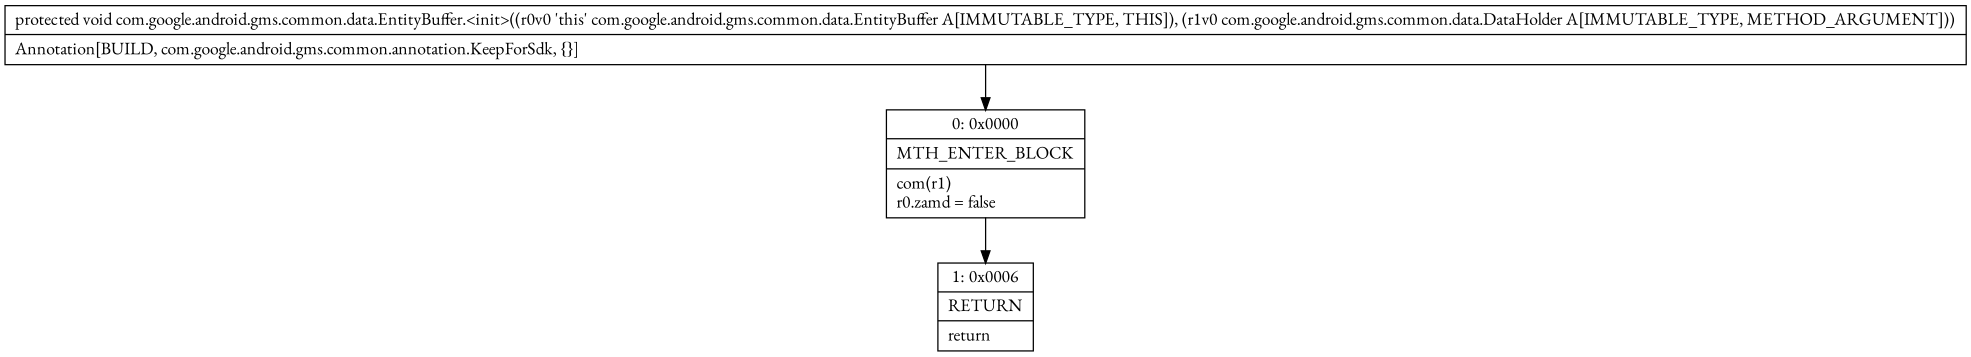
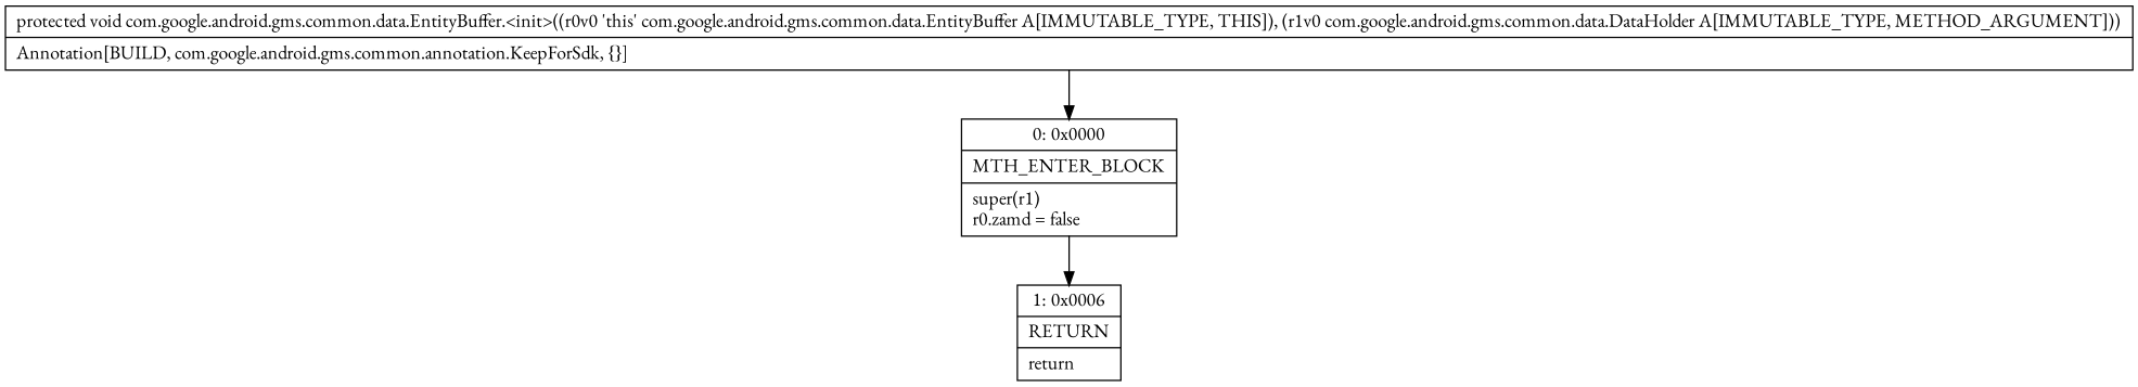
  digraph {
    fontname="EB Garamond"
    node [shape=record fontname="EB Garamond"]
    edge [fontname="EB Garamond"]
-   n1 [label="{0\:\ 0x0000|MTH_ENTER_BLOCK\l|com(r1)\lr0.zamd = false\l}"]
+   n1 [label="{0\:\ 0x0000|MTH_ENTER_BLOCK\l|super(r1)\lr0.zamd = false\l}"]
    n2 [label="{1\:\ 0x0006|RETURN\l|return\l}"]
    n3 [label="{protected void com.google.android.gms.common.data.EntityBuffer.\<init\>((r0v0 'this' com.google.android.gms.common.data.EntityBuffer A[IMMUTABLE_TYPE, THIS]), (r1v0 com.google.android.gms.common.data.DataHolder A[IMMUTABLE_TYPE, METHOD_ARGUMENT]))  | Annotation[BUILD, com.google.android.gms.common.annotation.KeepForSdk, \{\}]\l}"]
    n1 -> n2
    n3 -> n1
  }
